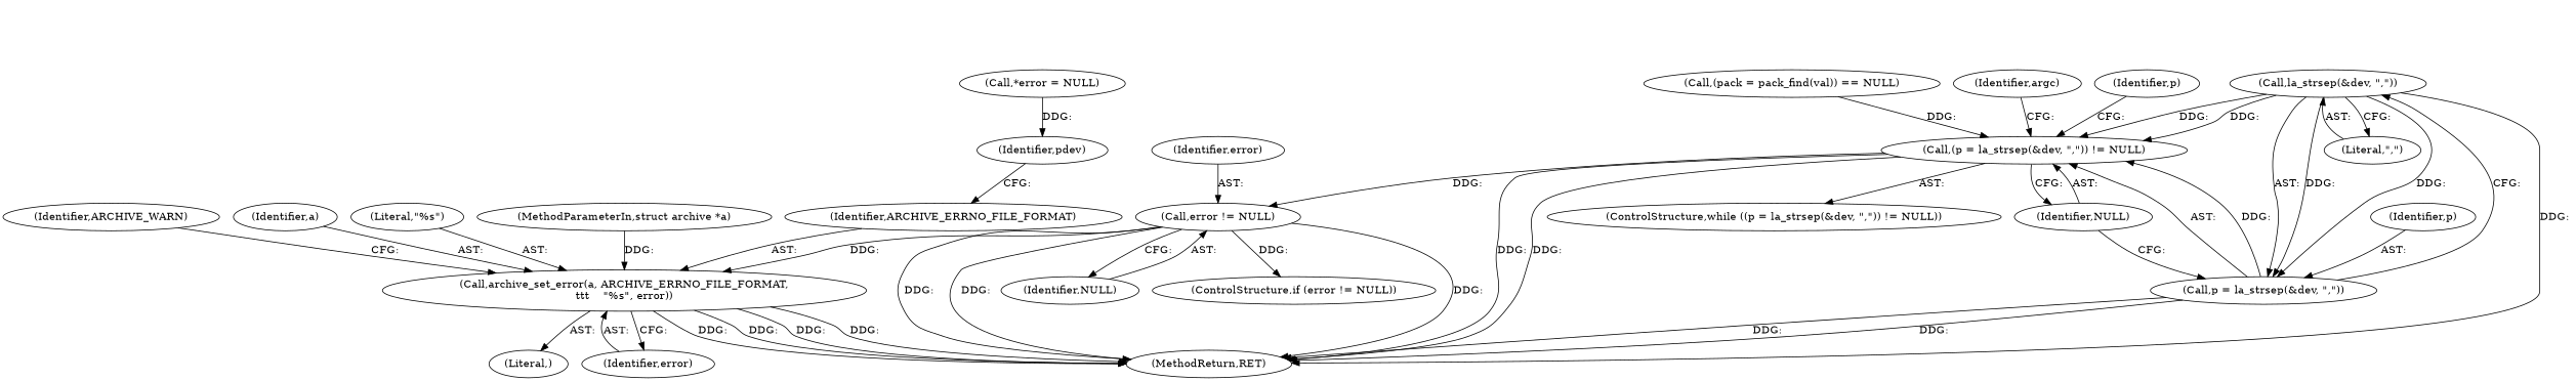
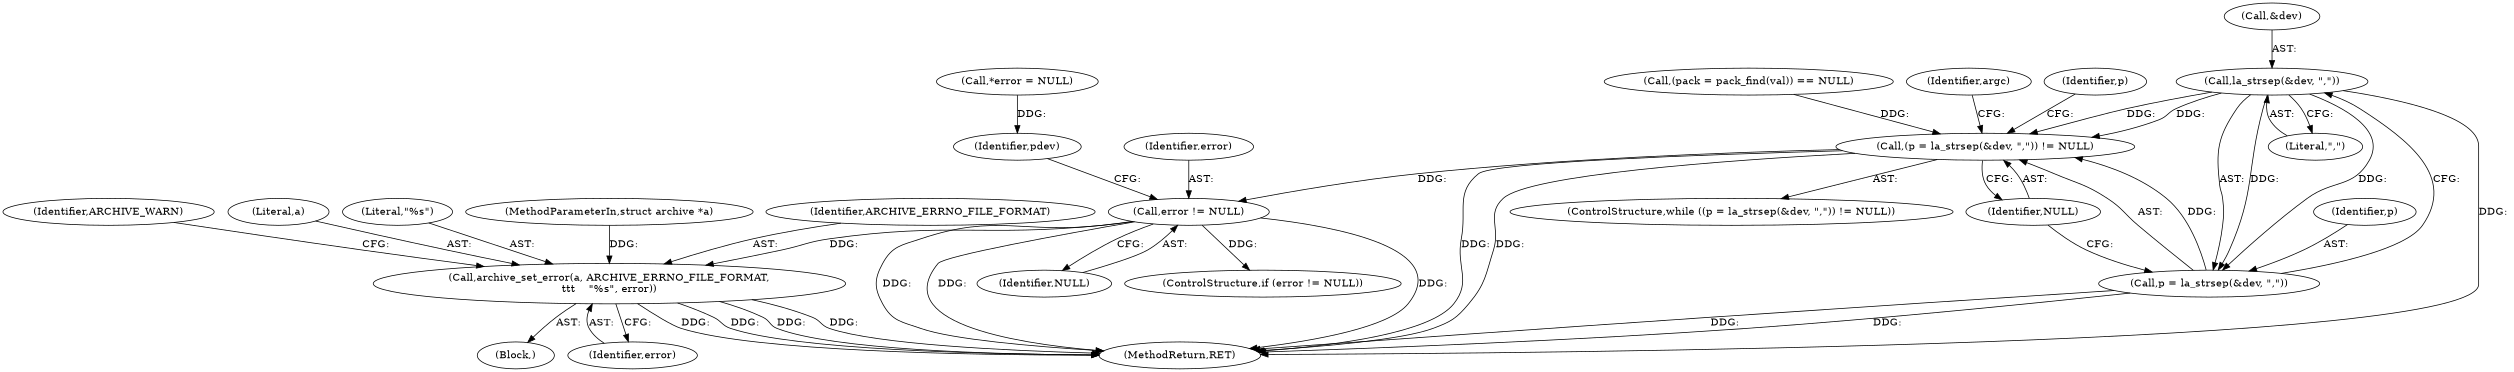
  digraph {
    n1 [label="(Call,la_strsep(&dev, \",\"))"]
    n2 [label="(Call,(p = la_strsep(&dev, \",\")) != NULL)"]
    n3 [label="(Call,p = la_strsep(&dev, \",\"))"]
    n4 [label="(MethodReturn,RET)"]
    n5 [label="(Literal,\",\")"]
    n6 [label="(Call,error != NULL)"]
    n7 [label="(ControlStructure,while ((p = la_strsep(&dev, \",\")) != NULL))"]
    n8 [label="(Identifier,NULL)"]
    n9 [label="(Call,archive_set_error(a, ARCHIVE_ERRNO_FILE_FORMAT,\n\t\t\t    \"%s\", error))"]
    n10 [label="(Identifier,NULL)"]
    n11 [label="(ControlStructure,if (error != NULL))"]
    n12 [label="(Identifier,error)"]
-   n13 [label="(Literal,)"]
+   n13 [label="(Block,)"]
    n14 [label="(Identifier,error)"]
    n15 [label="(Identifier,ARCHIVE_WARN)"]
    n16 [label="(Literal,\"%s\")"]
    n17 [label="(Call,(pack = pack_find(val)) == NULL)"]
    n18 [label="(Call,*error = NULL)"]
    n19 [label="(Identifier,pdev)"]
    n20 [label="(MethodParameterIn,struct archive *a)"]
    n21 [label="(Identifier,argc)"]
+   n22 [label="(Call,&dev)"]
    n23 [label="(Identifier,ARCHIVE_ERRNO_FILE_FORMAT)"]
    n24 [label="(Identifier,p)"]
    n25 [label="(Identifier,p)"]
-   n26 [label="(Identifier,a)"]
+   n26 [label="(Literal,a)"]
    n1 -> n2 [label="DDG: "]
    n1 -> n2 [label="DDG: "]
    n1 -> n3 [label="AST: "]
    n1 -> n3 [label="DDG: "]
    n1 -> n3 [label="DDG: "]
    n1 -> n4 [label="DDG: "]
    n1 -> n5 [label="CFG: "]
    n2 -> n4 [label="DDG: "]
    n2 -> n4 [label="DDG: "]
    n2 -> n6 [label="DDG: "]
    n2 -> n7 [label="AST: "]
    n2 -> n8 [label="CFG: "]
    n3 -> n1 [label="CFG: "]
    n3 -> n2 [label="AST: "]
    n3 -> n2 [label="DDG: "]
    n3 -> n4 [label="DDG: "]
    n3 -> n4 [label="DDG: "]
    n5 -> n1 [label="AST: "]
    n6 -> n4 [label="DDG: "]
    n6 -> n4 [label="DDG: "]
    n6 -> n4 [label="DDG: "]
    n6 -> n9 [label="DDG: "]
    n6 -> n10 [label="CFG: "]
    n6 -> n11 [label="DDG: "]
    n8 -> n2 [label="AST: "]
    n8 -> n3 [label="CFG: "]
    n9 -> n4 [label="DDG: "]
    n9 -> n4 [label="DDG: "]
    n9 -> n4 [label="DDG: "]
    n9 -> n4 [label="DDG: "]
    n9 -> n12 [label="CFG: "]
    n9 -> n13 [label="AST: "]
    n10 -> n6 [label="AST: "]
    n12 -> n9 [label="AST: "]
    n14 -> n6 [label="AST: "]
    n15 -> n9 [label="CFG: "]
    n16 -> n9 [label="AST: "]
    n17 -> n2 [label="DDG: "]
    n18 -> n19 [label="DDG: "]
-   n19 -> n23 [label="CFG: "]
+   n19 -> n6 [label="CFG: "]
    n20 -> n9 [label="DDG: "]
    n21 -> n2 [label="CFG: "]
+   n22 -> n1 [label="AST: "]
    n23 -> n9 [label="AST: "]
    n24 -> n2 [label="CFG: "]
    n25 -> n3 [label="AST: "]
    n26 -> n9 [label="AST: "]
  }
